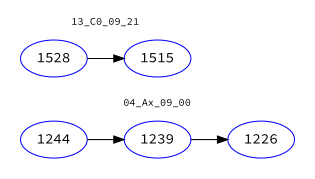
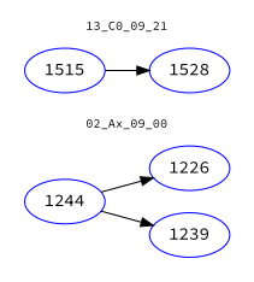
  digraph {
    fontname="Source Code Pro"
    rankdir=LR
    node [color=blue fontname="Source Code Pro"]
    edge [color=black fontname="Source Code Pro"]
    n1 [label=1244]
    n2 [label=1239]
    n3 [label=1226]
    n4 [label=1528]
    n5 [label=1515]
    subgraph cluster_1 {
      color=white
      fontsize=10
-     label="04_Ax_09_00"
+     label="02_Ax_09_00"
      n1
      n2
      n3
    }
    subgraph cluster_2 {
      color=white
      fontsize=10
      label="13_C0_09_21"
      n4
      n5
    }
    n1 -> n2
-   n2 -> n3
-   n4 -> n5
+   n1 -> n3
+   n5 -> n4
  }
